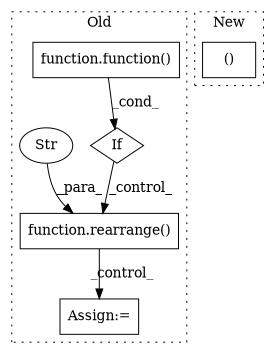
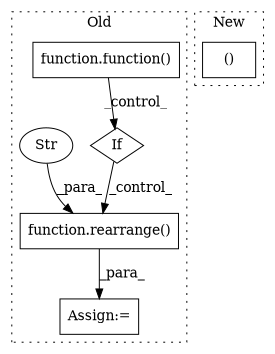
  digraph {
    node [a=75 shape=box]
    n1 [l="7,1" label="function.function()" s="2843,2862"]
    n2 [a=96 l="3,14" label=If s="2836,2889" shape=diamond]
    n3 [l="10,1" label="function.rearrange()" s="3065,3099"]
    n4 [a=66 l=18 label=Str s=3081 shape=ellipse]
    n5 [a=68 l=3 label="Assign:=" s=3243]
    n6 [a=54 l=4 label="()" s=2901]
    subgraph cluster_1 {
      label=Old
      style=dotted
      n1
      n2
      n3
      n4
      n5
    }
    subgraph cluster_2 {
      label=New
      style=dotted
      n6
    }
-   n1 -> n2 [label=_cond_]
+   n1 -> n2 [label=_control_]
    n2 -> n3 [label=_control_]
-   n3 -> n5 [label=_control_]
+   n3 -> n5 [label=_para_]
    n4 -> n3 [label=_para_]
  }
